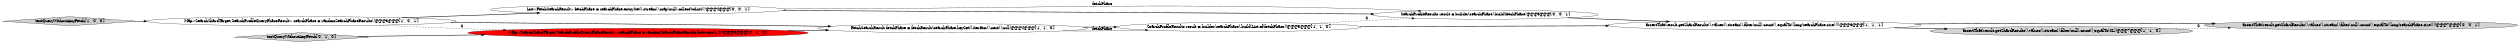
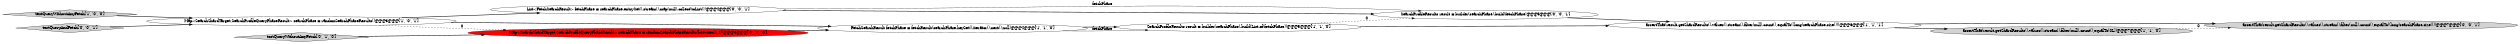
  digraph {
    rankdir=LR
    node [fillcolor=white shape=ellipse style=filled]
    edge [style=bold]
    n1 [label="List<FetchSearchResult> fetchPhase = searchPhase.entrySet().stream().map(null).collect(toList())@@@4@@@['0', '0', '1']"]
    n2 [label="SearchProfileResults result = builder(searchPhase).build(fetchPhase)@@@5@@@['0', '0', '1']"]
    n3 [fillcolor=red label="Map<SearchShardTarget,SearchProfileQueryPhaseResult> searchPhase = randomSearchPhaseResults(between(1,2))@@@3@@@['0', '1', '0']"]
    n4 [label="FetchSearchResult fetchPhase = fetchResult(searchPhase.keySet().iterator().next(),null)@@@4@@@['1', '1', '0']"]
    n5 [label="assertThat(result.getShardResults().values().stream().filter(null).count(),equalTo((long)searchPhase.size()))@@@6@@@['1', '1', '1']"]
    n6 [fillcolor=lightgray label="testQueryWithoutAnyFetch['1', '0', '0']" shape=diamond]
    n7 [label="Map<SearchShardTarget,SearchProfileQueryPhaseResult> searchPhase = randomSearchPhaseResults()@@@3@@@['1', '0', '1']"]
    n8 [fillcolor=lightgray label="assertThat(result.getShardResults().values().stream().filter(null).count(),equalTo((long)searchPhase.size()))@@@7@@@['0', '0', '1']"]
    n9 [fillcolor=lightgray label="testQueryWithoutAnyFetch['0', '1', '0']" shape=diamond]
    n10 [label="SearchProfileResults result = builder(searchPhase).build(List.of(fetchPhase))@@@5@@@['1', '1', '0']"]
+   n11 [fillcolor=lightgray label="testQueryAndFetch['0', '0', '1']" shape=diamond]
    n12 [fillcolor=lightgray label="assertThat(result.getShardResults().values().stream().filter(null).count(),equalTo(0L))@@@7@@@['1', '1', '0']"]
    n1 -> n2 [label=fetchPhase style=solid]
    n1 -> n2
    n2 -> n5
    n3 -> n4
    n4 -> n10 [label=fetchPhase style=solid]
    n4 -> n10
    n5 -> n8
    n5 -> n12
    n6 -> n7
    n7 -> n1
    n7 -> n3 [label=0 style=dashed]
    n7 -> n4
    n9 -> n3
    n10 -> n2 [label=0 style=dashed]
    n10 -> n5
+   n11 -> n7
    n12 -> n8 [label=0 style=dashed]
  }
